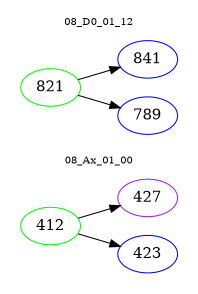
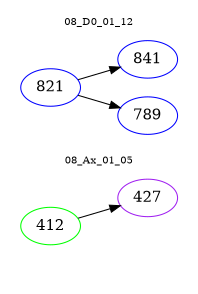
  digraph {
    rankdir=LR
    node [color=blue]
    edge [color=black]
    n1 [color=green label=412]
-   n2 [label=423]
    n3 [color=purple label=427]
-   n4 [color=green label=821]
+   n4 [label=821]
    n5 [label=789]
    n6 [label=841]
    subgraph cluster_1 {
      color=white
      fontsize=10
-     label="08_Ax_01_00"
+     label="08_Ax_01_05"
      n1
-     n2
      n3
    }
    subgraph cluster_2 {
      color=white
      fontsize=10
      label="08_D0_01_12"
      n4
      n5
      n6
    }
-   n1 -> n2
    n1 -> n3
    n4 -> n5
    n4 -> n6
  }
